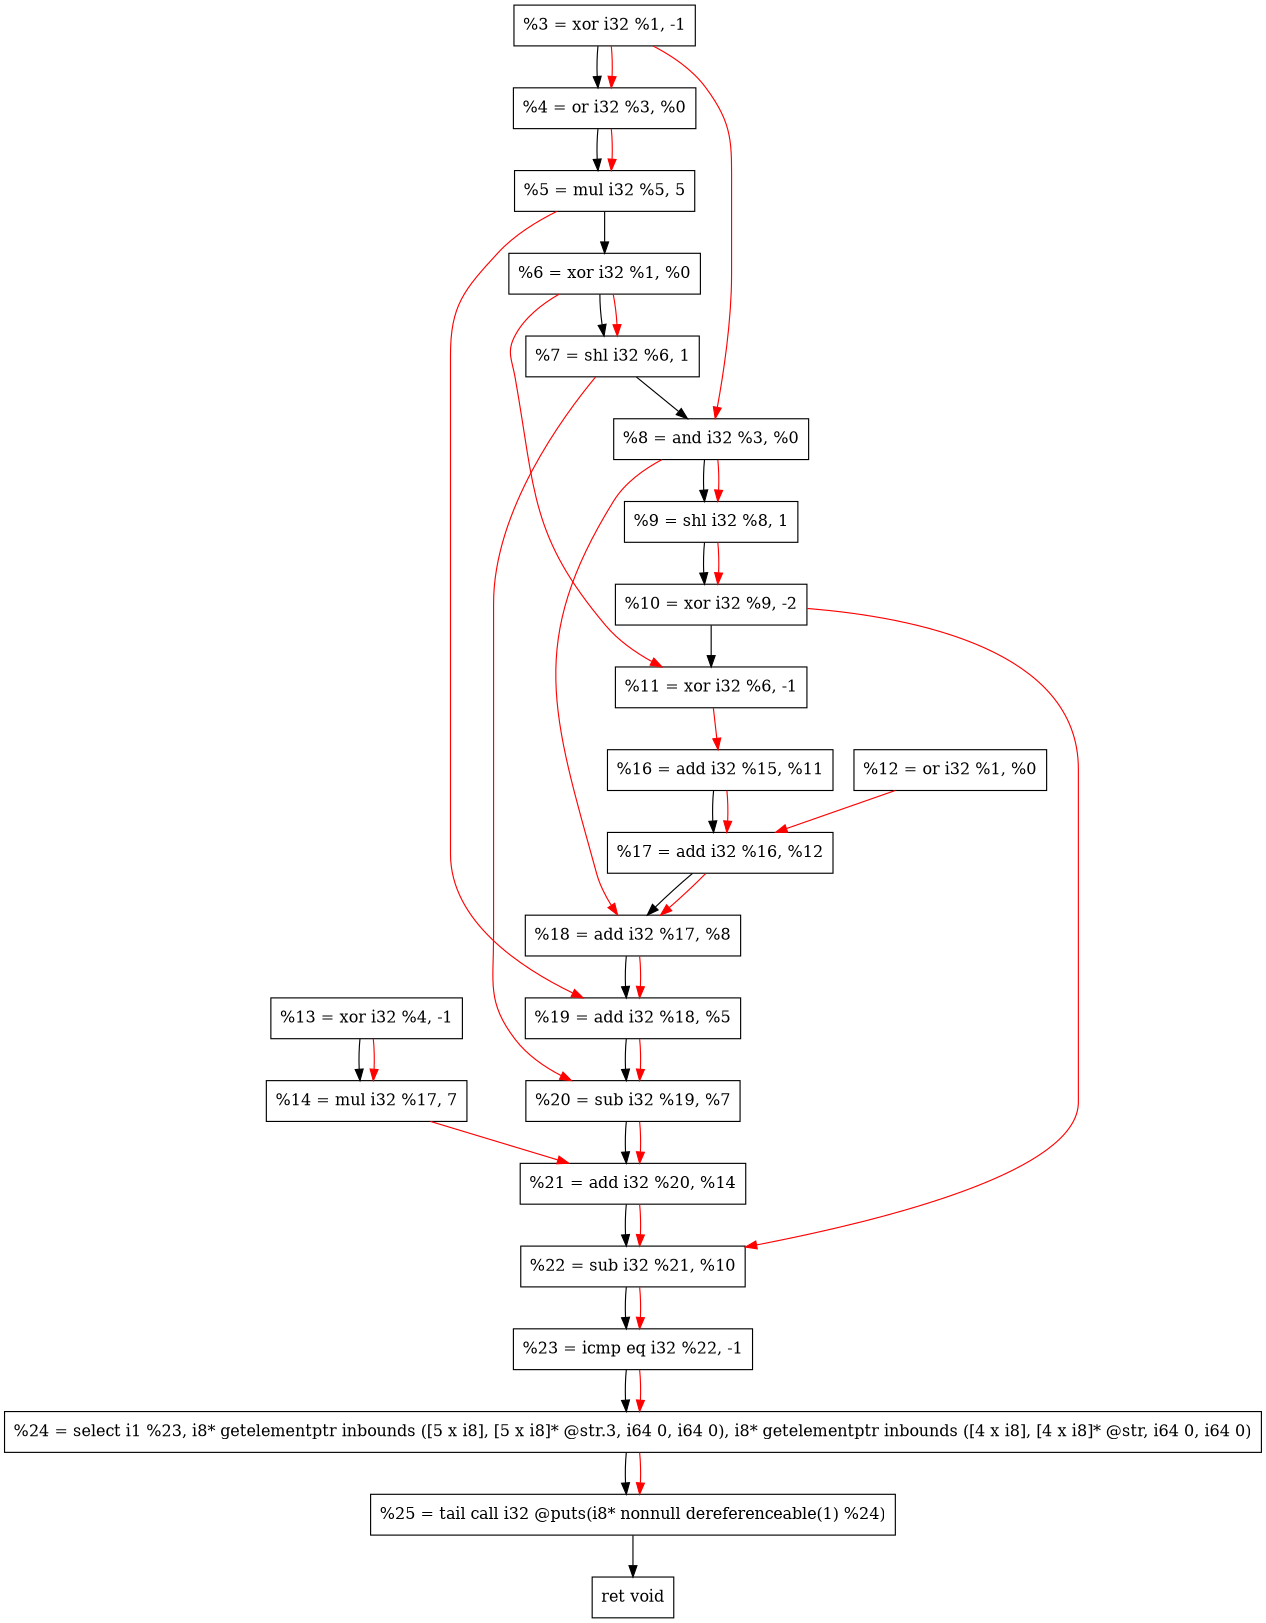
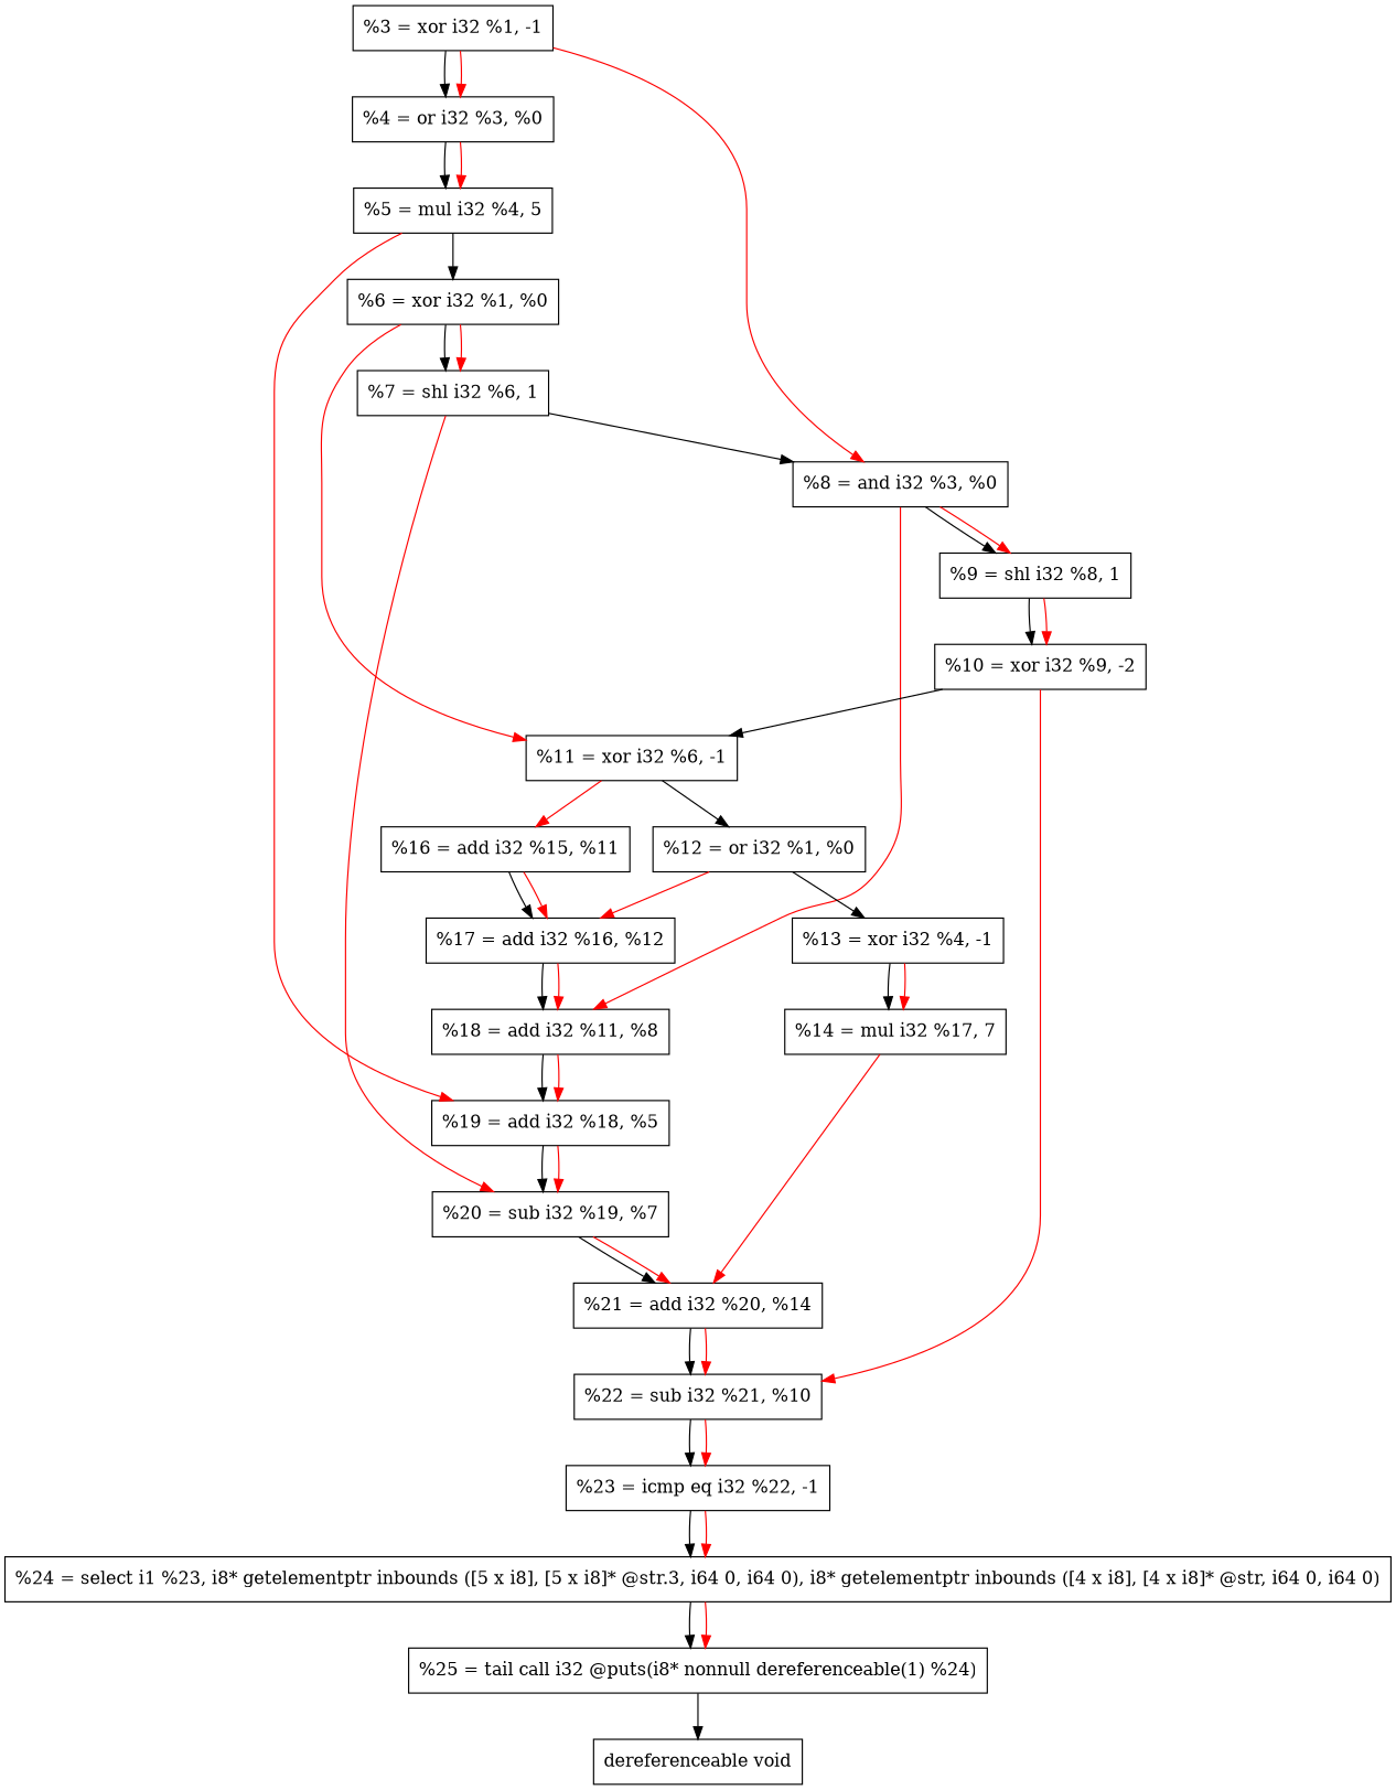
  digraph {
    node [shape=record]
    edge [color=red]
    n1 [label="  %3 = xor i32 %1, -1"]
    n2 [label="  %4 = or i32 %3, %0"]
    n3 [label="  %8 = and i32 %3, %0"]
-   n4 [label="%5 = mul i32 %5, 5"]
+   n4 [label="  %5 = mul i32 %4, 5"]
    n5 [label="  %9 = shl i32 %8, 1"]
-   n6 [label="  %18 = add i32 %17, %8"]
+   n6 [label="%18 = add i32 %11, %8"]
    n7 [label="  %6 = xor i32 %1, %0"]
    n8 [label="  %19 = add i32 %18, %5"]
    n9 [label="  %13 = xor i32 %4, -1"]
    n10 [label="%14 = mul i32 %17, 7"]
    n11 [label="  %7 = shl i32 %6, 1"]
    n12 [label="  %11 = xor i32 %6, -1"]
    n13 [label="  %20 = sub i32 %19, %7"]
    n14 [label="  %12 = or i32 %1, %0"]
    n15 [label="  %16 = add i32 %15, %11"]
    n16 [label="  %21 = add i32 %20, %14"]
    n17 [label="  %10 = xor i32 %9, -2"]
    n18 [label="  %22 = sub i32 %21, %10"]
    n19 [label="  %23 = icmp eq i32 %22, -1"]
    n20 [label="  %17 = add i32 %16, %12"]
    n21 [label="  %24 = select i1 %23, i8* getelementptr inbounds ([5 x i8], [5 x i8]* @str.3, i64 0, i64 0), i8* getelementptr inbounds ([4 x i8], [4 x i8]* @str, i64 0, i64 0)"]
    n22 [label="  %25 = tail call i32 @puts(i8* nonnull dereferenceable(1) %24)"]
-   n23 [label="  ret void"]
+   n23 [label="dereferenceable void"]
    n1 -> n2 [color=""]
    n1 -> n2
    n1 -> n3
    n2 -> n4 [color=""]
    n2 -> n4
    n3 -> n5 [color=""]
    n3 -> n5
    n3 -> n6
    n4 -> n7 [color=""]
    n4 -> n8
    n5 -> n17 [color=""]
    n5 -> n17
    n6 -> n8 [color=""]
    n6 -> n8
    n7 -> n11 [color=""]
    n7 -> n11
    n7 -> n12
    n8 -> n13 [color=""]
    n8 -> n13
    n9 -> n10 [color=""]
    n9 -> n10
    n10 -> n16
    n11 -> n3 [color=""]
    n11 -> n13
+   n12 -> n14 [color=""]
    n12 -> n15
    n13 -> n16 [color=""]
    n13 -> n16
+   n14 -> n9 [color=""]
    n14 -> n20
    n15 -> n20 [color=""]
    n15 -> n20
    n16 -> n18 [color=""]
    n16 -> n18
    n17 -> n12 [color=""]
    n17 -> n18
    n18 -> n19 [color=""]
    n18 -> n19
    n19 -> n21 [color=""]
    n19 -> n21
    n20 -> n6 [color=""]
    n20 -> n6
    n21 -> n22 [color=""]
    n21 -> n22
    n22 -> n23 [color=""]
  }
